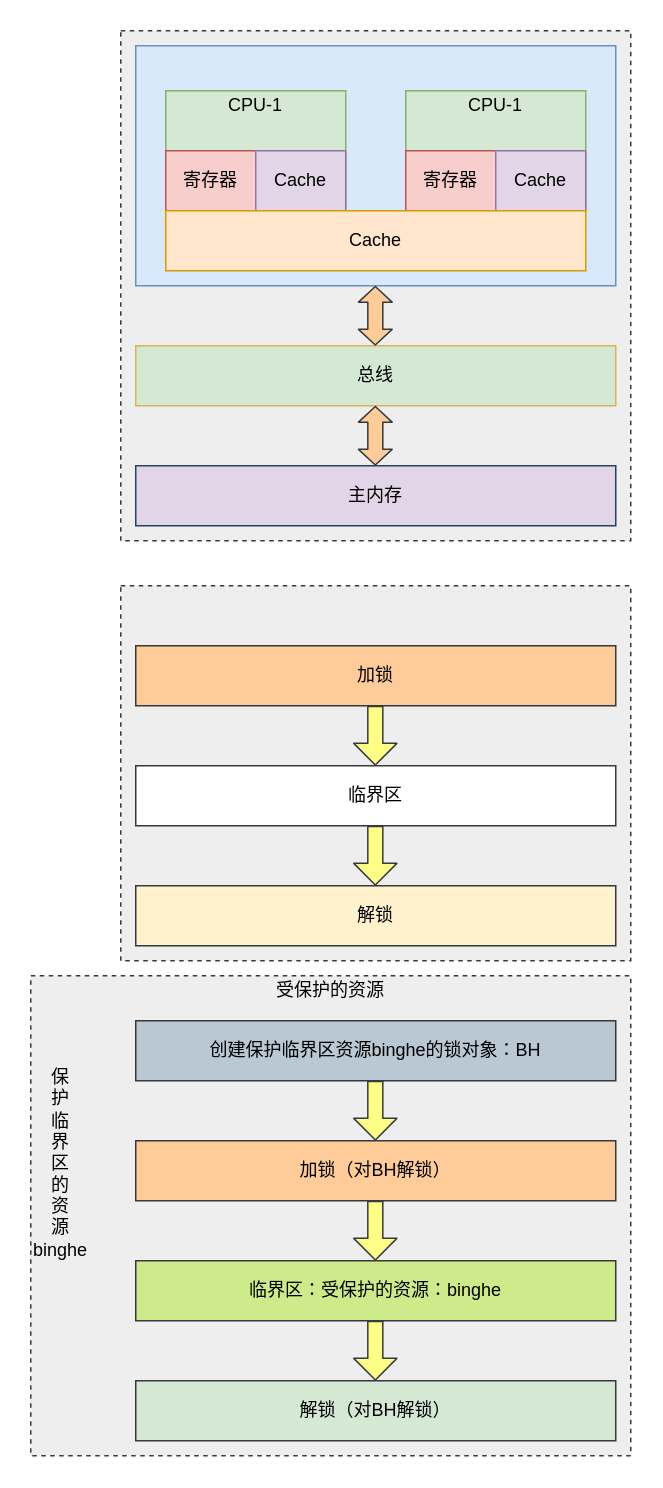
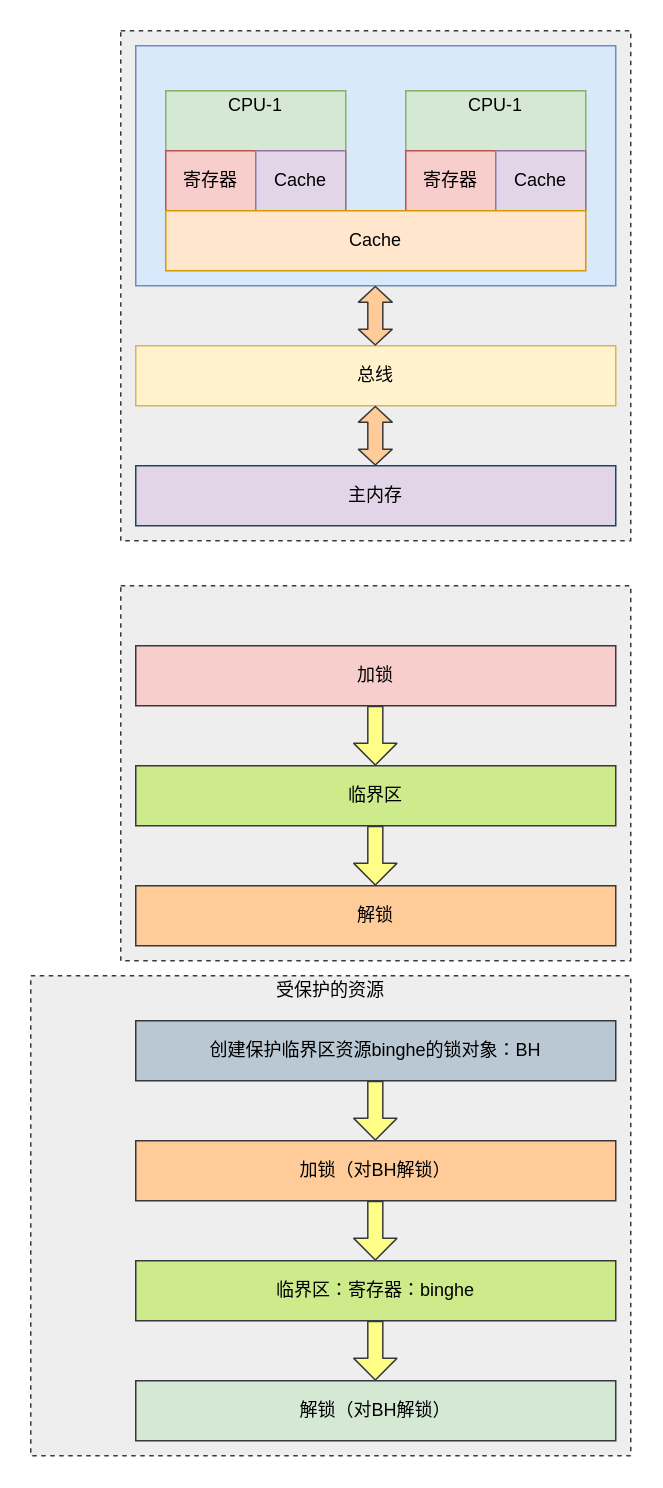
  <mxCell id="0" />
  <mxCell id="1" parent="0" />
  <mxCell id="2" value="" style="rounded=0;whiteSpace=wrap;html=1;dashed=1;fillColor=#eeeeee;strokeColor=#36393d;" vertex="1" parent="1"><mxGeometry x="80" y="20" width="340" height="340" as="geometry" /></mxCell>
  <mxCell id="3" value="" style="rounded=0;whiteSpace=wrap;html=1;dashed=1;fillColor=#eeeeee;strokeColor=#36393d;" vertex="1" parent="1"><mxGeometry x="80" y="390" width="340" height="250" as="geometry" /></mxCell>
  <mxCell id="4" value="" style="rounded=0;whiteSpace=wrap;html=1;fillColor=#dae8fc;strokeColor=#6c8ebf;" vertex="1" parent="1"><mxGeometry x="90" y="30" width="320" height="160" as="geometry" /></mxCell>
  <mxCell id="5" value="" style="rounded=0;whiteSpace=wrap;html=1;fillColor=#d5e8d4;strokeColor=#82b366;" vertex="1" parent="1"><mxGeometry x="110" y="60" width="120" height="80" as="geometry" /></mxCell>
  <mxCell id="6" value="CPU-1" style="text;html=1;strokeColor=none;fillColor=none;align=center;verticalAlign=middle;whiteSpace=wrap;rounded=0;" vertex="1" parent="1"><mxGeometry x="150" y="60" width="40" height="20" as="geometry" /></mxCell>
  <mxCell id="7" value="寄存器" style="rounded=0;whiteSpace=wrap;html=1;fillColor=#f8cecc;strokeColor=#b85450;" vertex="1" parent="1"><mxGeometry x="110" y="100" width="60" height="40" as="geometry" /></mxCell>
  <mxCell id="8" value="Cache" style="rounded=0;whiteSpace=wrap;html=1;fillColor=#e1d5e7;strokeColor=#9673a6;" vertex="1" parent="1"><mxGeometry x="170" y="100" width="60" height="40" as="geometry" /></mxCell>
  <mxCell id="9" value="" style="rounded=0;whiteSpace=wrap;html=1;fillColor=#d5e8d4;strokeColor=#82b366;" vertex="1" parent="1"><mxGeometry x="270" y="60" width="120" height="80" as="geometry" /></mxCell>
  <mxCell id="10" value="CPU-1" style="text;html=1;strokeColor=none;fillColor=none;align=center;verticalAlign=middle;whiteSpace=wrap;rounded=0;" vertex="1" parent="1"><mxGeometry x="310" y="60" width="40" height="20" as="geometry" /></mxCell>
  <mxCell id="11" value="寄存器" style="rounded=0;whiteSpace=wrap;html=1;fillColor=#f8cecc;strokeColor=#b85450;" vertex="1" parent="1"><mxGeometry x="270" y="100" width="60" height="40" as="geometry" /></mxCell>
  <mxCell id="12" value="Cache" style="rounded=0;whiteSpace=wrap;html=1;fillColor=#e1d5e7;strokeColor=#9673a6;" vertex="1" parent="1"><mxGeometry x="330" y="100" width="60" height="40" as="geometry" /></mxCell>
  <mxCell id="13" value="Cache" style="rounded=0;whiteSpace=wrap;html=1;fillColor=#ffe6cc;strokeColor=#d79b00;" vertex="1" parent="1"><mxGeometry x="110" y="140" width="280" height="40" as="geometry" /></mxCell>
- <mxCell id="14" value="总线" style="rounded=0;whiteSpace=wrap;html=1;fillColor=#d5e8d4;strokeColor=#d6b656;" vertex="1" parent="1"><mxGeometry x="90" y="230" width="320" height="40" as="geometry" /></mxCell>
+ <mxCell id="14" value="总线" style="rounded=0;whiteSpace=wrap;html=1;fillColor=#fff2cc;strokeColor=#d6b656;" vertex="1" parent="1"><mxGeometry x="90" y="230" width="320" height="40" as="geometry" /></mxCell>
  <mxCell id="15" value="主内存" style="rounded=0;whiteSpace=wrap;html=1;fillColor=#e1d5e7;strokeColor=#23445d;" vertex="1" parent="1"><mxGeometry x="90" y="310" width="320" height="40" as="geometry" /></mxCell>
  <mxCell id="16" value="" style="shape=flexArrow;endArrow=classic;startArrow=classic;html=1;endWidth=11.429;endSize=3.143;startWidth=11.429;startSize=3.143;fillColor=#ffcc99;strokeColor=#36393d;" edge="1" parent="1"><mxGeometry width="50" height="50" relative="1" as="geometry"><mxPoint x="249.71" y="310" as="sourcePoint" /><mxPoint x="249.71" y="270" as="targetPoint" /></mxGeometry></mxCell>
  <mxCell id="17" value="" style="shape=flexArrow;endArrow=classic;startArrow=classic;html=1;endWidth=11.429;endSize=3.143;startWidth=11.429;startSize=3.143;fillColor=#ffcc99;strokeColor=#36393d;" edge="1" parent="1"><mxGeometry width="50" height="50" relative="1" as="geometry"><mxPoint x="249.71" y="230" as="sourcePoint" /><mxPoint x="249.71" y="190" as="targetPoint" /></mxGeometry></mxCell>
- <mxCell id="18" value="加锁" style="rounded=0;whiteSpace=wrap;html=1;fillColor=#ffcc99;strokeColor=#36393d;" vertex="1" parent="1"><mxGeometry x="90" y="430" width="320" height="40" as="geometry" /></mxCell>
- <mxCell id="19" value="临界区" style="rounded=0;whiteSpace=wrap;html=1;fillColor=#ffffff;strokeColor=#36393d;" vertex="1" parent="1"><mxGeometry x="90" y="510" width="320" height="40" as="geometry" /></mxCell>
- <mxCell id="20" value="解锁" style="rounded=0;whiteSpace=wrap;html=1;fillColor=#fff2cc;strokeColor=#36393d;" vertex="1" parent="1"><mxGeometry x="90" y="590" width="320" height="40" as="geometry" /></mxCell>
+ <mxCell id="18" value="加锁" style="rounded=0;whiteSpace=wrap;html=1;fillColor=#f8cecc;strokeColor=#36393d;" vertex="1" parent="1"><mxGeometry x="90" y="430" width="320" height="40" as="geometry" /></mxCell>
+ <mxCell id="19" value="临界区" style="rounded=0;whiteSpace=wrap;html=1;fillColor=#cdeb8b;strokeColor=#36393d;" vertex="1" parent="1"><mxGeometry x="90" y="510" width="320" height="40" as="geometry" /></mxCell>
+ <mxCell id="20" value="解锁" style="rounded=0;whiteSpace=wrap;html=1;fillColor=#ffcc99;strokeColor=#36393d;" vertex="1" parent="1"><mxGeometry x="90" y="590" width="320" height="40" as="geometry" /></mxCell>
  <mxCell id="21" value="" style="shape=flexArrow;endArrow=classic;html=1;endWidth=17.714;endSize=4.474;fillColor=#ffff88;strokeColor=#36393d;" edge="1" parent="1"><mxGeometry width="50" height="50" relative="1" as="geometry"><mxPoint x="249.71" y="470" as="sourcePoint" /><mxPoint x="249.71" y="510" as="targetPoint" /></mxGeometry></mxCell>
  <mxCell id="22" value="" style="shape=flexArrow;endArrow=classic;html=1;endWidth=17.714;endSize=4.474;fillColor=#ffff88;strokeColor=#36393d;" edge="1" parent="1"><mxGeometry width="50" height="50" relative="1" as="geometry"><mxPoint x="249.71" y="550" as="sourcePoint" /><mxPoint x="249.71" y="590" as="targetPoint" /></mxGeometry></mxCell>
  <mxCell id="23" value="" style="rounded=0;whiteSpace=wrap;html=1;dashed=1;fillColor=#eeeeee;strokeColor=#36393d;" vertex="1" parent="1"><mxGeometry x="20" y="650" width="400" height="320" as="geometry" /></mxCell>
  <mxCell id="24" value="加锁（对BH解锁）" style="rounded=0;whiteSpace=wrap;html=1;fillColor=#ffcc99;strokeColor=#36393d;" vertex="1" parent="1"><mxGeometry x="90" y="760" width="320" height="40" as="geometry" /></mxCell>
- <mxCell id="25" value="临界区：受保护的资源：binghe" style="rounded=0;whiteSpace=wrap;html=1;fillColor=#cdeb8b;strokeColor=#36393d;" vertex="1" parent="1"><mxGeometry x="90" y="840" width="320" height="40" as="geometry" /></mxCell>
+ <mxCell id="25" value="临界区：寄存器：binghe" style="rounded=0;whiteSpace=wrap;html=1;fillColor=#cdeb8b;strokeColor=#36393d;" vertex="1" parent="1"><mxGeometry x="90" y="840" width="320" height="40" as="geometry" /></mxCell>
  <mxCell id="26" value="解锁（对BH解锁）" style="rounded=0;whiteSpace=wrap;html=1;fillColor=#d5e8d4;strokeColor=#36393d;" vertex="1" parent="1"><mxGeometry x="90" y="920" width="320" height="40" as="geometry" /></mxCell>
  <mxCell id="27" value="" style="shape=flexArrow;endArrow=classic;html=1;endWidth=17.714;endSize=4.474;fillColor=#ffff88;strokeColor=#36393d;" edge="1" parent="1"><mxGeometry width="50" height="50" relative="1" as="geometry"><mxPoint x="249.71" y="800" as="sourcePoint" /><mxPoint x="249.71" y="840" as="targetPoint" /></mxGeometry></mxCell>
  <mxCell id="28" value="" style="shape=flexArrow;endArrow=classic;html=1;endWidth=17.714;endSize=4.474;fillColor=#ffff88;strokeColor=#36393d;" edge="1" parent="1"><mxGeometry width="50" height="50" relative="1" as="geometry"><mxPoint x="249.71" y="880" as="sourcePoint" /><mxPoint x="249.71" y="920" as="targetPoint" /></mxGeometry></mxCell>
  <mxCell id="29" value="受保护的资源" style="text;html=1;strokeColor=none;fillColor=none;align=center;verticalAlign=middle;whiteSpace=wrap;rounded=0;dashed=1;" vertex="1" parent="1"><mxGeometry x="160" y="650" width="120" height="20" as="geometry" /></mxCell>
  <mxCell id="30" value="创建保护临界区资源binghe的锁对象：BH" style="rounded=0;whiteSpace=wrap;html=1;fillColor=#bac8d3;strokeColor=#36393d;" vertex="1" parent="1"><mxGeometry x="90" y="680" width="320" height="40" as="geometry" /></mxCell>
  <mxCell id="31" value="" style="shape=flexArrow;endArrow=classic;html=1;endWidth=17.714;endSize=4.474;fillColor=#ffff88;strokeColor=#36393d;" edge="1" parent="1"><mxGeometry width="50" height="50" relative="1" as="geometry"><mxPoint x="249.71" y="720" as="sourcePoint" /><mxPoint x="249.71" y="760" as="targetPoint" /></mxGeometry></mxCell>
- <mxCell id="32" value="保&lt;br&gt;护&lt;br&gt;临&lt;br&gt;界&lt;br&gt;区&lt;br&gt;的&lt;br&gt;资&lt;br&gt;源&lt;br&gt;binghe" style="text;html=1;strokeColor=none;fillColor=none;align=center;verticalAlign=middle;whiteSpace=wrap;rounded=0;dashed=1;" vertex="1" parent="1"><mxGeometry x="30" y="750" width="20" height="50" as="geometry" /></mxCell>
